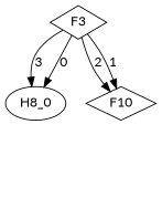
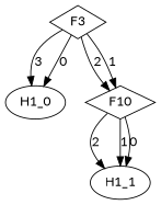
  digraph {
    fontname=Lato
    node [fontname=Lato]
    edge [fontname=Lato]
-   n2 [label=H8_0]
+   n1 [label=H1_1]
+   n2 [label=H1_0]
    n3 [label=F10 shape=diamond]
    n4 [label=F3 shape=diamond]
+   n3 -> n1 [label=2]
+   n3 -> n1 [label=1]
+   n3 -> n1 [label=0]
    n4 -> n2 [label=3]
    n4 -> n2 [label=0]
    n4 -> n3 [label=2]
    n4 -> n3 [label=1]
  }
